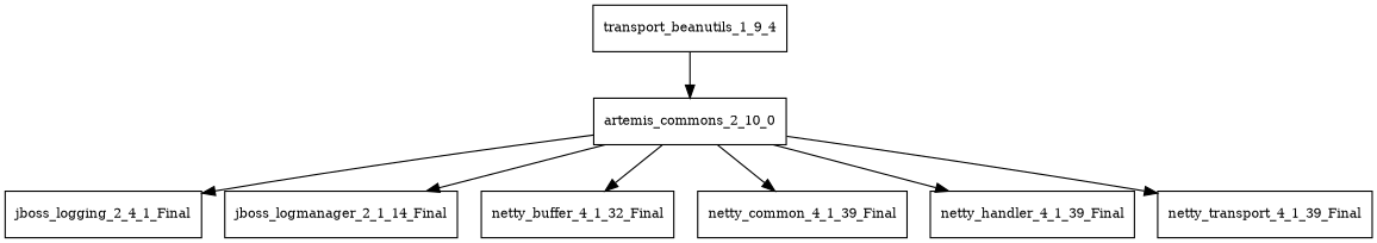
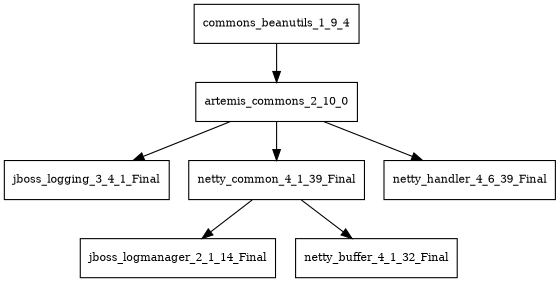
  digraph {
    node [fontsize=10.0 shape=box]
    artemis_commons_2_10_0
-   jboss_logging_3_4_1_Final [label=jboss_logging_2_4_1_Final]
+   jboss_logging_3_4_1_Final
    jboss_logmanager_2_1_14_Final
    n4 [label=netty_buffer_4_1_32_Final]
    netty_common_4_1_39_Final
-   netty_handler_4_1_39_Final
-   netty_transport_4_1_39_Final
-   commons_beanutils_1_9_4 [label=transport_beanutils_1_9_4]
+   netty_handler_4_1_39_Final [label=netty_handler_4_6_39_Final]
+   commons_beanutils_1_9_4
    artemis_commons_2_10_0 -> jboss_logging_3_4_1_Final
-   artemis_commons_2_10_0 -> jboss_logmanager_2_1_14_Final
-   artemis_commons_2_10_0 -> n4
+   netty_common_4_1_39_Final -> jboss_logmanager_2_1_14_Final
+   netty_common_4_1_39_Final -> n4
    artemis_commons_2_10_0 -> netty_common_4_1_39_Final
    artemis_commons_2_10_0 -> netty_handler_4_1_39_Final
-   artemis_commons_2_10_0 -> netty_transport_4_1_39_Final
    commons_beanutils_1_9_4 -> artemis_commons_2_10_0
  }
